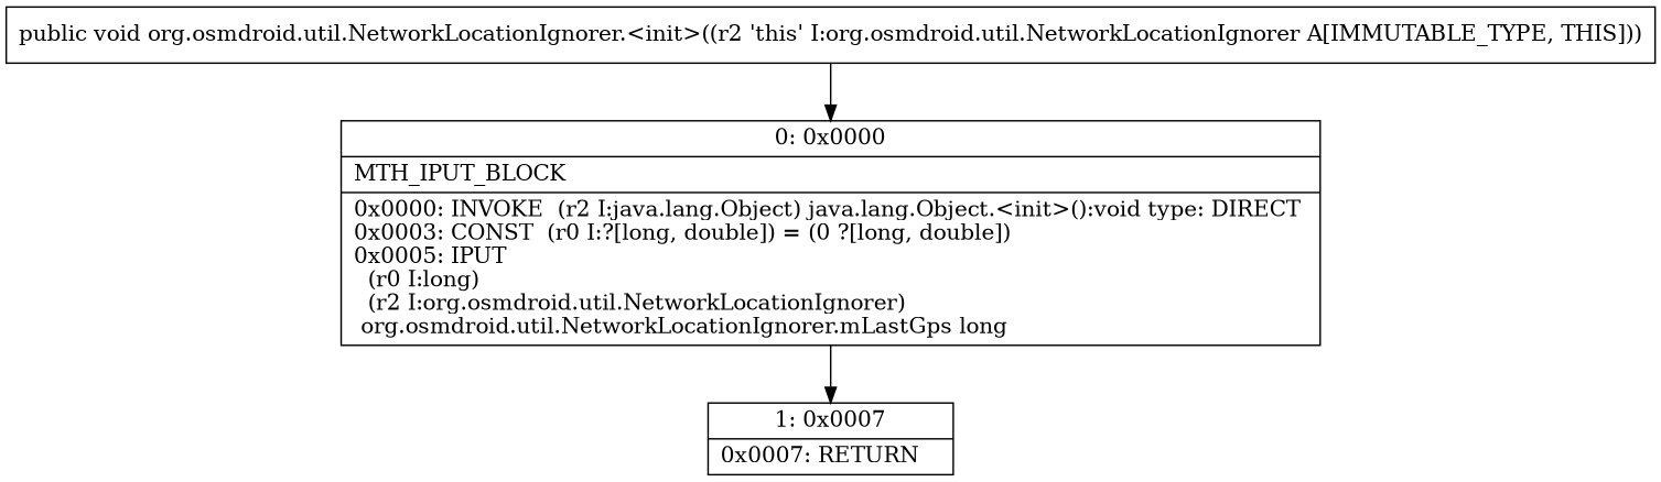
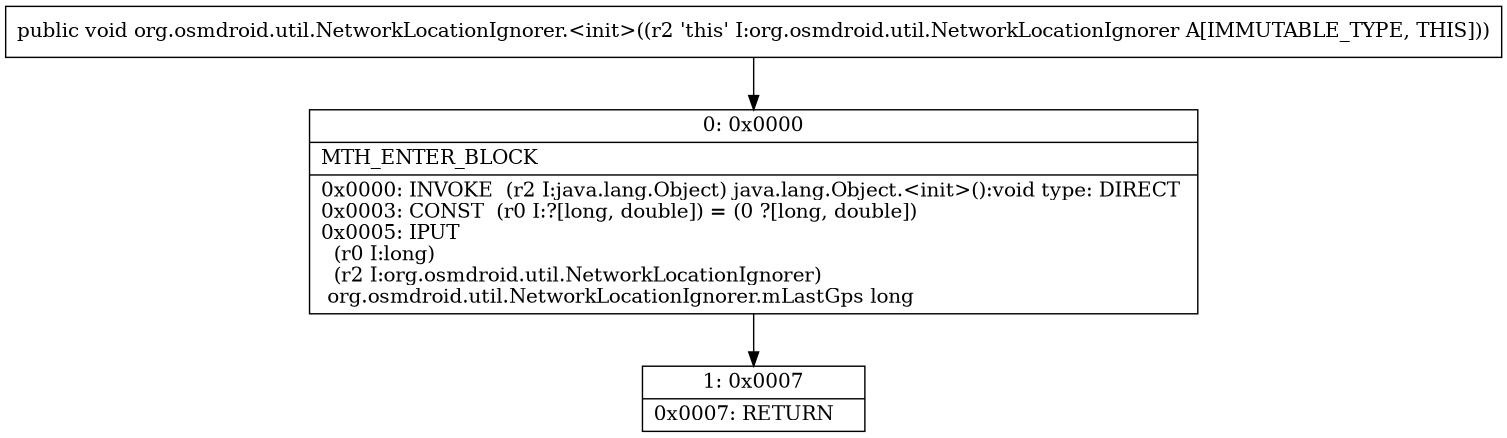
  digraph {
    node [shape=record]
-   n1 [label="{0\:\ 0x0000|MTH_IPUT_BLOCK\l|0x0000: INVOKE  (r2 I:java.lang.Object) java.lang.Object.\<init\>():void type: DIRECT \l0x0003: CONST  (r0 I:?[long, double]) = (0 ?[long, double]) \l0x0005: IPUT  \l  (r0 I:long)\l  (r2 I:org.osmdroid.util.NetworkLocationIgnorer)\l org.osmdroid.util.NetworkLocationIgnorer.mLastGps long \l}"]
+   n1 [label="{0\:\ 0x0000|MTH_ENTER_BLOCK\l|0x0000: INVOKE  (r2 I:java.lang.Object) java.lang.Object.\<init\>():void type: DIRECT \l0x0003: CONST  (r0 I:?[long, double]) = (0 ?[long, double]) \l0x0005: IPUT  \l  (r0 I:long)\l  (r2 I:org.osmdroid.util.NetworkLocationIgnorer)\l org.osmdroid.util.NetworkLocationIgnorer.mLastGps long \l}"]
    n2 [label="{1\:\ 0x0007|0x0007: RETURN   \l}"]
    n3 [label="{public void org.osmdroid.util.NetworkLocationIgnorer.\<init\>((r2 'this' I:org.osmdroid.util.NetworkLocationIgnorer A[IMMUTABLE_TYPE, THIS])) }"]
    n1 -> n2
    n3 -> n1
  }
